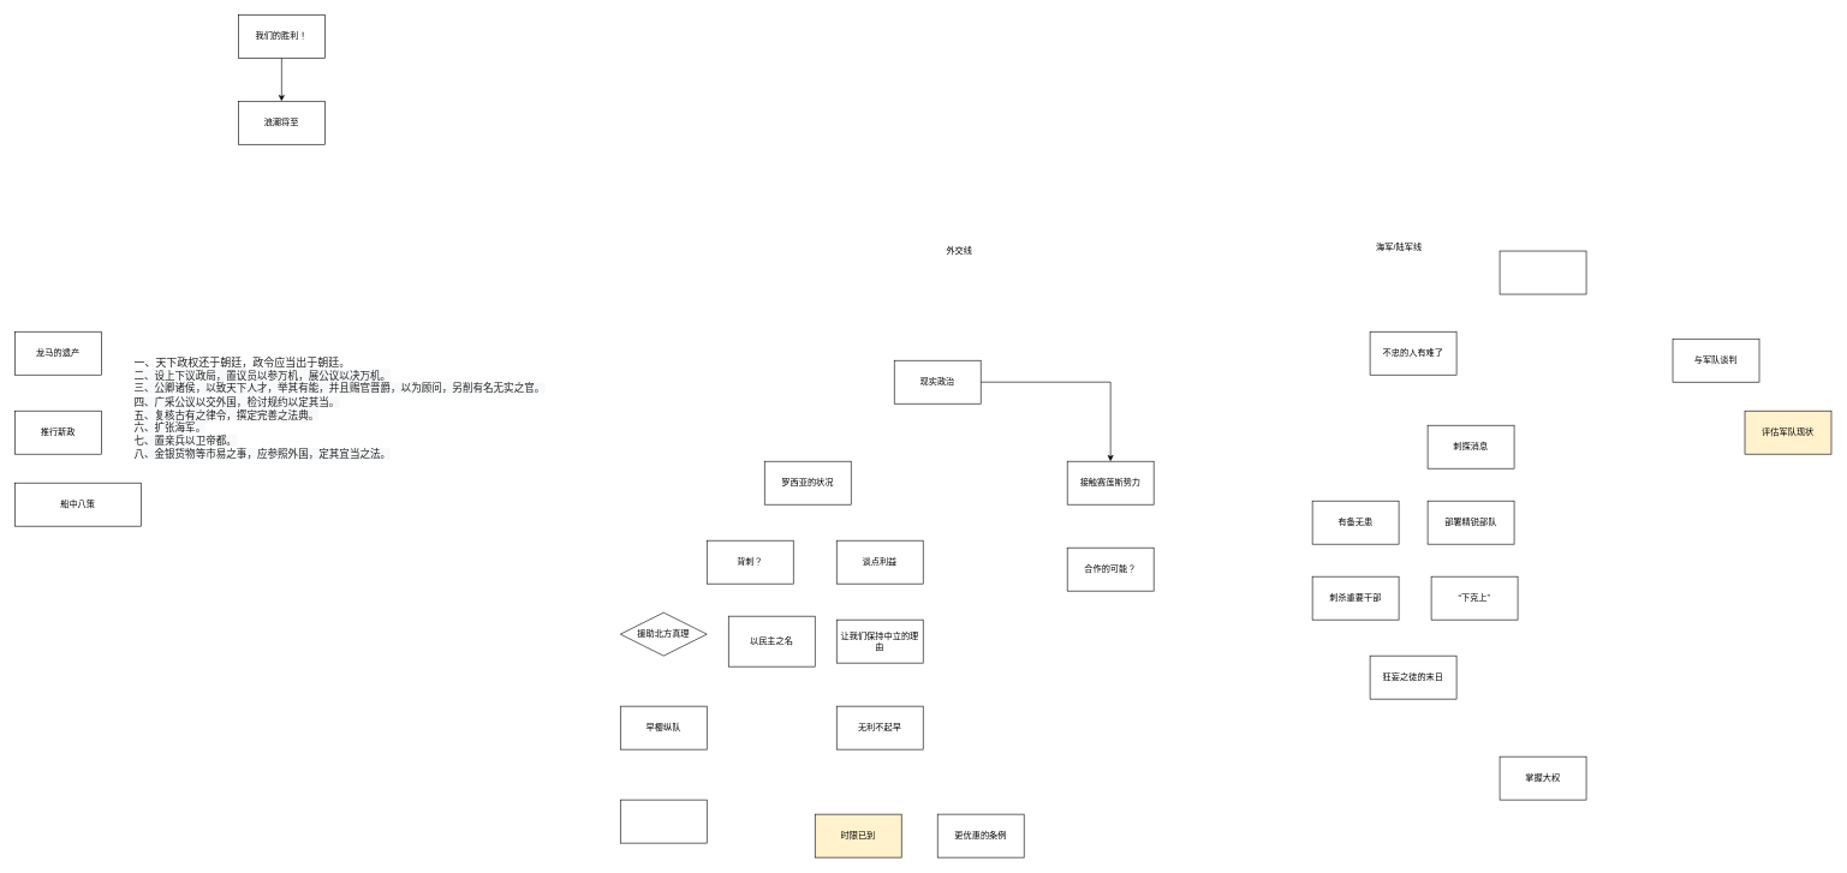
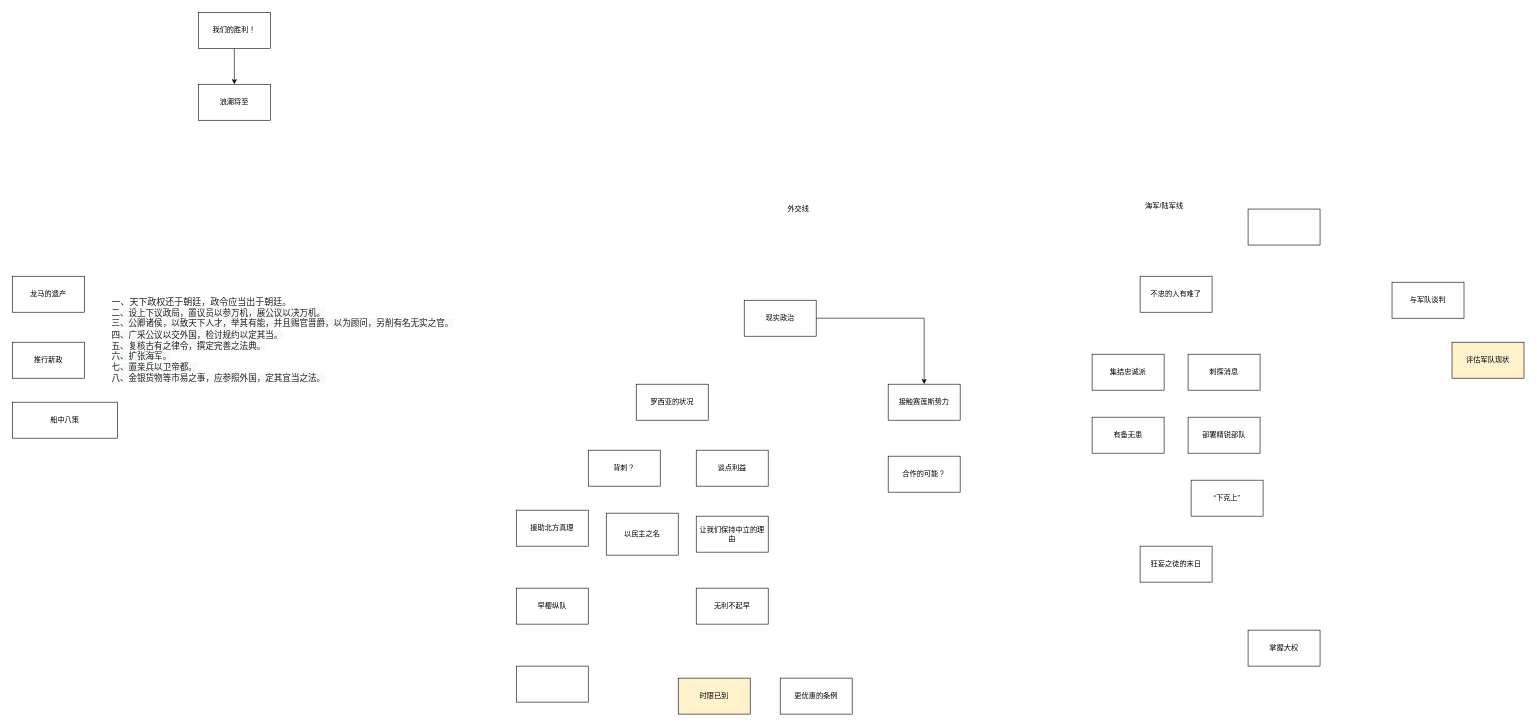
  <mxCell id="0" />
  <mxCell id="1" parent="0" />
  <mxCell id="2" style="edgeStyle=orthogonalEdgeStyle;rounded=0;orthogonalLoop=1;jettySize=auto;html=1;" parent="1" source="3" target="4" edge="1"><mxGeometry relative="1" as="geometry" /></mxCell>
  <mxCell id="3" value="我们的胜利！" style="rounded=0;whiteSpace=wrap;html=1;" parent="1" vertex="1"><mxGeometry x="330" y="20" width="120" height="60" as="geometry" /></mxCell>
  <mxCell id="4" value="浪潮将至" style="rounded=0;whiteSpace=wrap;html=1;" parent="1" vertex="1"><mxGeometry x="330" y="140" width="120" height="60" as="geometry" /></mxCell>
  <mxCell id="5" style="edgeStyle=orthogonalEdgeStyle;rounded=0;orthogonalLoop=1;jettySize=auto;html=1;" parent="1" source="6" target="8" edge="1"><mxGeometry relative="1" as="geometry" /></mxCell>
  <mxCell id="6" value="现实政治" style="rounded=0;whiteSpace=wrap;html=1;" parent="1" vertex="1"><mxGeometry x="1240" y="500" width="120" height="60" as="geometry" /></mxCell>
  <mxCell id="7" value="外交线" style="text;html=1;align=center;verticalAlign=middle;resizable=0;points=[];autosize=1;strokeColor=none;fillColor=none;" parent="1" vertex="1"><mxGeometry x="1300" y="333" width="60" height="30" as="geometry" /></mxCell>
  <mxCell id="8" value="接触赛莲斯势力" style="rounded=0;whiteSpace=wrap;html=1;" parent="1" vertex="1"><mxGeometry x="1480" y="640" width="120" height="60" as="geometry" /></mxCell>
  <mxCell id="9" value="合作的可能？" style="whiteSpace=wrap;html=1;" parent="1" vertex="1"><mxGeometry x="1480" y="760" width="120" height="60" as="geometry" /></mxCell>
  <mxCell id="10" value="罗西亚的状况" style="whiteSpace=wrap;html=1;" parent="1" vertex="1"><mxGeometry x="1060" y="640" width="120" height="60" as="geometry" /></mxCell>
  <mxCell id="11" value="背刺？" style="whiteSpace=wrap;html=1;" parent="1" vertex="1"><mxGeometry x="980" y="750" width="120" height="60" as="geometry" /></mxCell>
  <mxCell id="12" value="谈点利益" style="whiteSpace=wrap;html=1;" parent="1" vertex="1"><mxGeometry x="1160" y="750" width="120" height="60" as="geometry" /></mxCell>
  <mxCell id="13" value="让我们保持中立的理由" style="whiteSpace=wrap;html=1;" parent="1" vertex="1"><mxGeometry x="1160" y="860" width="120" height="60" as="geometry" /></mxCell>
  <mxCell id="14" value="无利不起早" style="whiteSpace=wrap;html=1;" parent="1" vertex="1"><mxGeometry x="1160" y="980" width="120" height="60" as="geometry" /></mxCell>
- <mxCell id="15" value="援助北方真理" style="rhombus;whiteSpace=wrap;html=1;" parent="1" vertex="1"><mxGeometry x="860" y="850" width="120" height="60" as="geometry" /></mxCell>
+ <mxCell id="15" value="援助北方真理" style="whiteSpace=wrap;html=1;" parent="1" vertex="1"><mxGeometry x="860" y="850" width="120" height="60" as="geometry" /></mxCell>
  <mxCell id="16" value="早樱纵队" style="whiteSpace=wrap;html=1;" parent="1" vertex="1"><mxGeometry x="860" y="980" width="120" height="60" as="geometry" /></mxCell>
  <mxCell id="17" value="" style="whiteSpace=wrap;html=1;" parent="1" vertex="1"><mxGeometry x="860" y="1110" width="120" height="60" as="geometry" /></mxCell>
  <mxCell id="18" value="时限已到" style="whiteSpace=wrap;html=1;fillColor=#fff2cc;" parent="1" vertex="1"><mxGeometry x="1130" y="1130" width="120" height="60" as="geometry" /></mxCell>
  <mxCell id="19" value="更优惠的条例" style="whiteSpace=wrap;html=1;" parent="1" vertex="1"><mxGeometry x="1300" y="1130" width="120" height="60" as="geometry" /></mxCell>
  <mxCell id="20" value="以民主之名" style="whiteSpace=wrap;html=1;" parent="1" vertex="1"><mxGeometry x="1010" y="855" width="120" height="70" as="geometry" /></mxCell>
  <mxCell id="21" value="龙马的遗产" style="whiteSpace=wrap;html=1;" parent="1" vertex="1"><mxGeometry x="20" y="460" width="120" height="60" as="geometry" /></mxCell>
  <mxCell id="22" value="推行新政" style="whiteSpace=wrap;html=1;" parent="1" vertex="1"><mxGeometry x="20" y="570" width="120" height="60" as="geometry" /></mxCell>
  <mxCell id="23" value="船中八策" style="whiteSpace=wrap;html=1;" parent="1" vertex="1"><mxGeometry x="20" y="670" width="175" height="60" as="geometry" /></mxCell>
  <mxCell id="24" value="&lt;p style=&quot;margin: 0px 0px 0.5em; color: rgb(32, 33, 34); font-family: sans-serif; font-size: 15.008px; text-align: start; background-color: rgb(255, 255, 255);&quot;&gt;一、天下政权还于朝廷，政令应当出于朝廷。&lt;br style=&quot;font-size: 14.258px; background-color: rgb(248, 249, 250);&quot;&gt;&lt;span style=&quot;font-size: 14.258px; background-color: rgb(248, 249, 250);&quot;&gt;二、设上下议政局，置议员以参万机，展公议以决万机。&lt;/span&gt;&lt;br style=&quot;font-size: 14.258px; background-color: rgb(248, 249, 250);&quot;&gt;&lt;span style=&quot;font-size: 14.258px; background-color: rgb(248, 249, 250);&quot;&gt;三、公卿诸侯，以致天下人才，举其有能，并且赐官晋爵，以为顾问，另削有名无实之官。&lt;/span&gt;&lt;br style=&quot;font-size: 14.258px; background-color: rgb(248, 249, 250);&quot;&gt;&lt;span style=&quot;font-size: 14.258px; background-color: rgb(248, 249, 250);&quot;&gt;四、广采公议以交外国，检讨规约以定其当。&lt;/span&gt;&lt;br style=&quot;font-size: 14.258px; background-color: rgb(248, 249, 250);&quot;&gt;&lt;span style=&quot;font-size: 14.258px; background-color: rgb(248, 249, 250);&quot;&gt;五、复核古有之律令，撰定完善之法典。&lt;/span&gt;&lt;br style=&quot;font-size: 14.258px; background-color: rgb(248, 249, 250);&quot;&gt;&lt;span style=&quot;font-size: 14.258px; background-color: rgb(248, 249, 250);&quot;&gt;六、扩张海军。&lt;/span&gt;&lt;br style=&quot;font-size: 14.258px; background-color: rgb(248, 249, 250);&quot;&gt;&lt;span style=&quot;font-size: 14.258px; background-color: rgb(248, 249, 250);&quot;&gt;七、置亲兵以卫帝都。&lt;/span&gt;&lt;br style=&quot;font-size: 14.258px; background-color: rgb(248, 249, 250);&quot;&gt;&lt;span style=&quot;font-size: 14.258px; background-color: rgb(248, 249, 250);&quot;&gt;八、金银货物等市易之事，应参照外国，定其宜当之法。&lt;/span&gt;&lt;br&gt;&lt;/p&gt;" style="text;html=1;align=center;verticalAlign=middle;resizable=0;points=[];autosize=1;strokeColor=none;fillColor=none;" parent="1" vertex="1"><mxGeometry x="175" y="485" width="590" height="170" as="geometry" /></mxCell>
  <mxCell id="25" value="" style="whiteSpace=wrap;html=1;" vertex="1" parent="1"><mxGeometry x="2080" y="348" width="120" height="60" as="geometry" /></mxCell>
  <mxCell id="26" value="海军/陆军线" style="text;html=1;align=center;verticalAlign=middle;resizable=0;points=[];autosize=1;strokeColor=none;fillColor=none;" vertex="1" parent="1"><mxGeometry x="1895" y="328" width="90" height="30" as="geometry" /></mxCell>
  <mxCell id="27" value="掌握大权" style="whiteSpace=wrap;html=1;" vertex="1" parent="1"><mxGeometry x="2080" y="1050" width="120" height="60" as="geometry" /></mxCell>
  <mxCell id="28" value="与军队谈判" style="whiteSpace=wrap;html=1;" vertex="1" parent="1"><mxGeometry x="2320" y="470" width="120" height="60" as="geometry" /></mxCell>
  <mxCell id="29" value="不忠的人有难了" style="whiteSpace=wrap;html=1;" vertex="1" parent="1"><mxGeometry x="1900" y="460" width="120" height="60" as="geometry" /></mxCell>
  <mxCell id="30" value="评估军队现状" style="whiteSpace=wrap;html=1;fillColor=#fff2cc;" vertex="1" parent="1"><mxGeometry x="2420" y="570" width="120" height="60" as="geometry" /></mxCell>
  <mxCell id="31" value="刺探消息" style="whiteSpace=wrap;html=1;" vertex="1" parent="1"><mxGeometry x="1980" y="590" width="120" height="60" as="geometry" /></mxCell>
+ <mxCell id="32" value="集结忠诚派" style="whiteSpace=wrap;html=1;" vertex="1" parent="1"><mxGeometry x="1820" y="590" width="120" height="60" as="geometry" /></mxCell>
  <mxCell id="33" value="部署精锐部队" style="whiteSpace=wrap;html=1;" vertex="1" parent="1"><mxGeometry x="1980" y="695" width="120" height="60" as="geometry" /></mxCell>
  <mxCell id="34" value="有备无患" style="whiteSpace=wrap;html=1;" vertex="1" parent="1"><mxGeometry x="1820" y="695" width="120" height="60" as="geometry" /></mxCell>
  <mxCell id="35" value="“下克上”" style="whiteSpace=wrap;html=1;" vertex="1" parent="1"><mxGeometry x="1985" y="800" width="120" height="60" as="geometry" /></mxCell>
- <mxCell id="36" value="刺杀重要干部" style="whiteSpace=wrap;html=1;" vertex="1" parent="1"><mxGeometry x="1820" y="800" width="120" height="60" as="geometry" /></mxCell>
  <mxCell id="37" value="狂妄之徒的末日" style="whiteSpace=wrap;html=1;" vertex="1" parent="1"><mxGeometry x="1900" y="910" width="120" height="60" as="geometry" /></mxCell>
